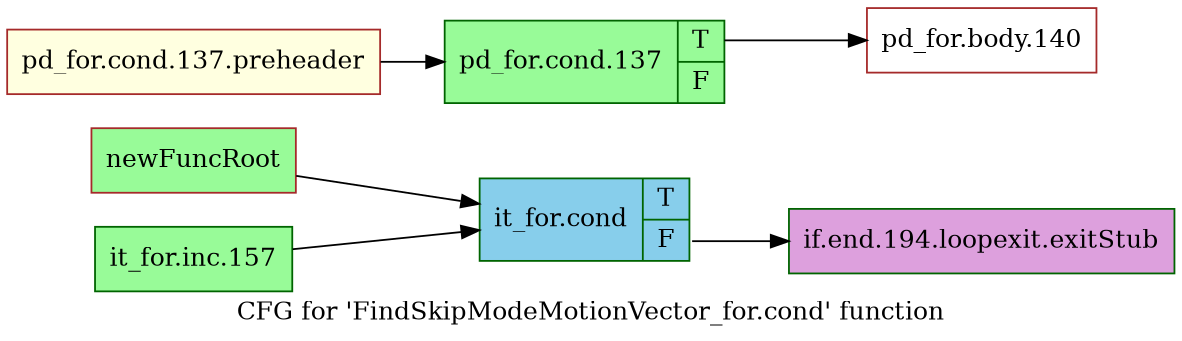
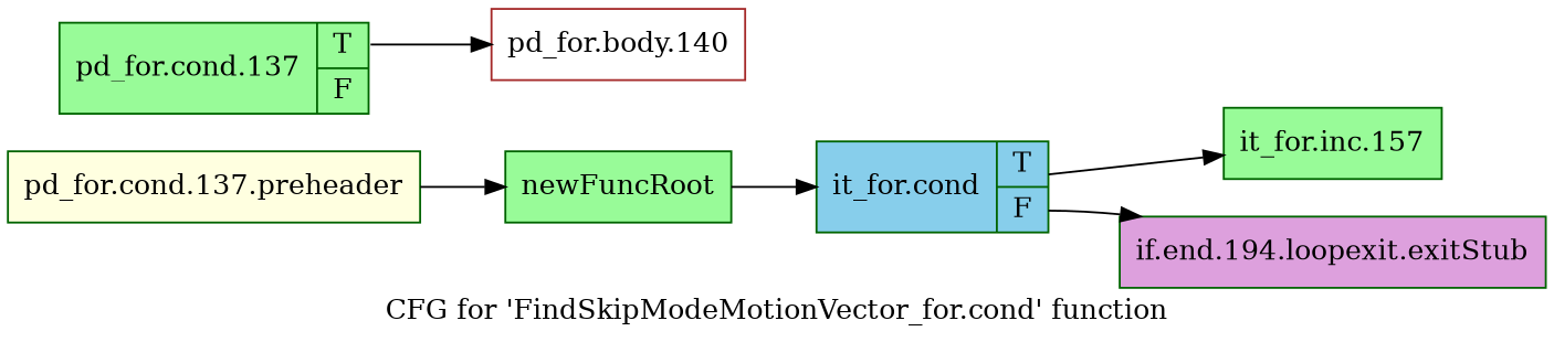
  digraph {
    label="CFG for 'FindSkipModeMotionVector_for.cond' function"
    rankdir=LR
    node [color=darkgreen fillcolor=palegreen shape=record style=filled]
-   n1 [color=brown label="{newFuncRoot}"]
+   n1 [label="{newFuncRoot}"]
    n2 [fillcolor=skyblue label="{it_for.cond|{<s0>T|<s1>F}}"]
    n3 [fillcolor=plum label="{if.end.194.loopexit.exitStub}"]
-   n4 [color=brown fillcolor=lightyellow label="{pd_for.cond.137.preheader}"]
+   n4 [fillcolor=lightyellow label="{pd_for.cond.137.preheader}"]
    n5 [label="{pd_for.cond.137|{<s0>T|<s1>F}}"]
    n6 [color=brown fillcolor=white label="{pd_for.body.140}"]
    n7 [label="{it_for.inc.157}"]
    n1 -> n2
    n2 -> n3 [tailport=s1]
-   n4 -> n5
+   n4 -> n1
    n5 -> n6 [tailport=s0]
-   n7 -> n2
+   n2 -> n7
  }
